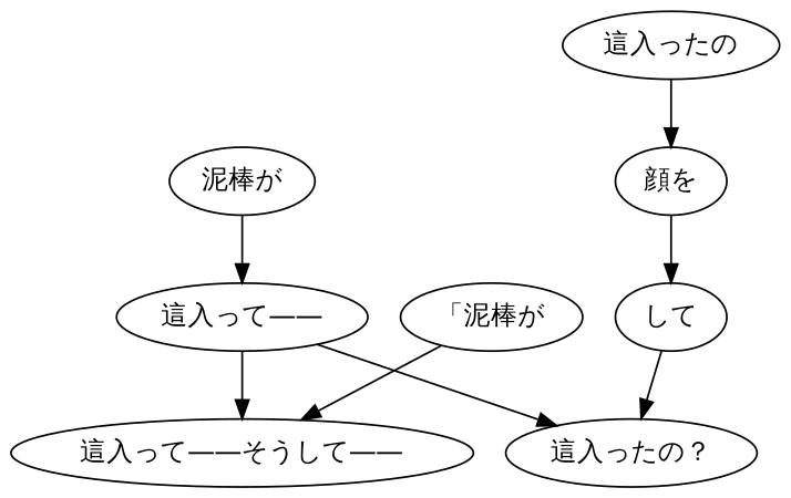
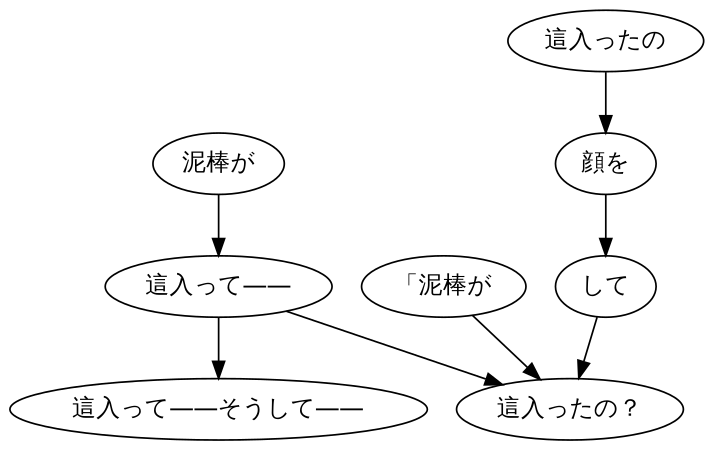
  digraph {
    fontname=Oswald
    node [fontname=Oswald]
    edge [fontname=Oswald]
    n1 [label="「泥棒が"]
    n2 [label="這入って——そうして——"]
    n3 [label="這入って——"]
    n4 [label="這入ったの？"]
    n5 [label="泥棒が"]
    n6 [label="這入ったの"]
    n7 [label="顔を"]
    n8 [label="して"]
-   n1 -> n2
+   n1 -> n4
    n3 -> n2
    n3 -> n4
    n5 -> n3
    n6 -> n7
    n7 -> n8
    n8 -> n4
  }
